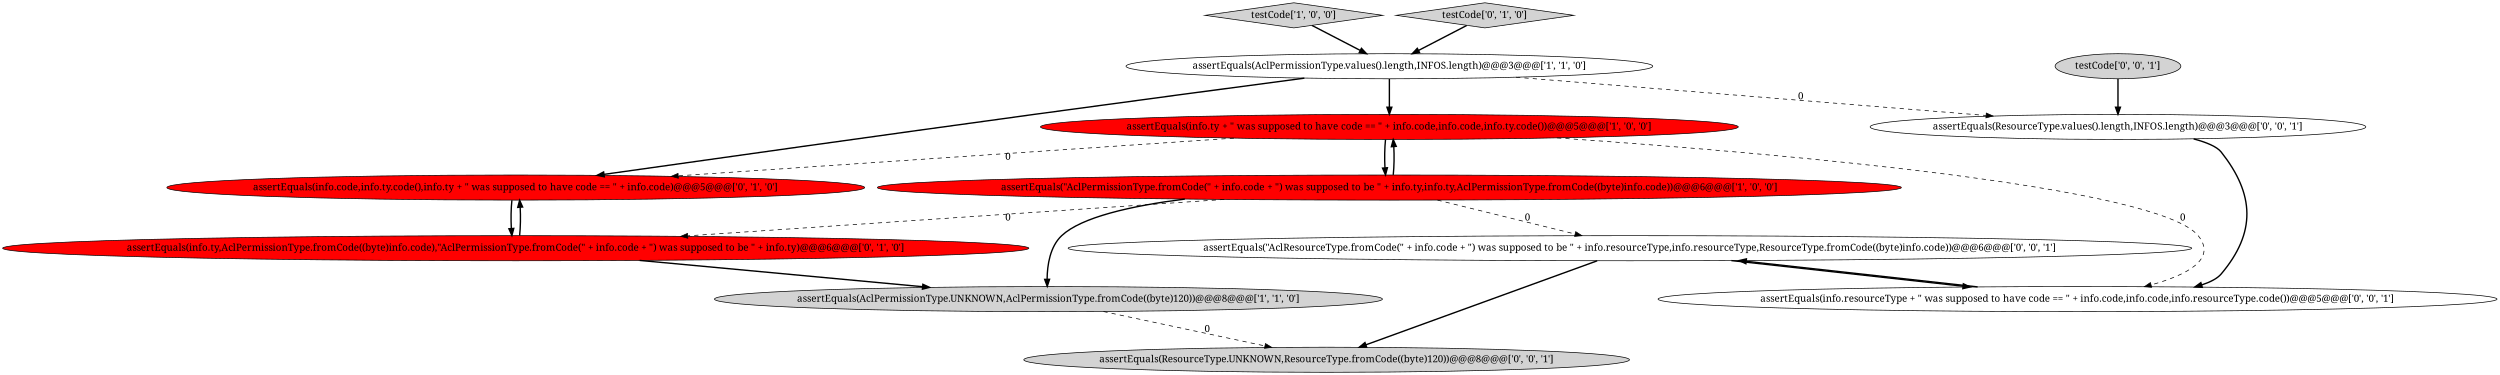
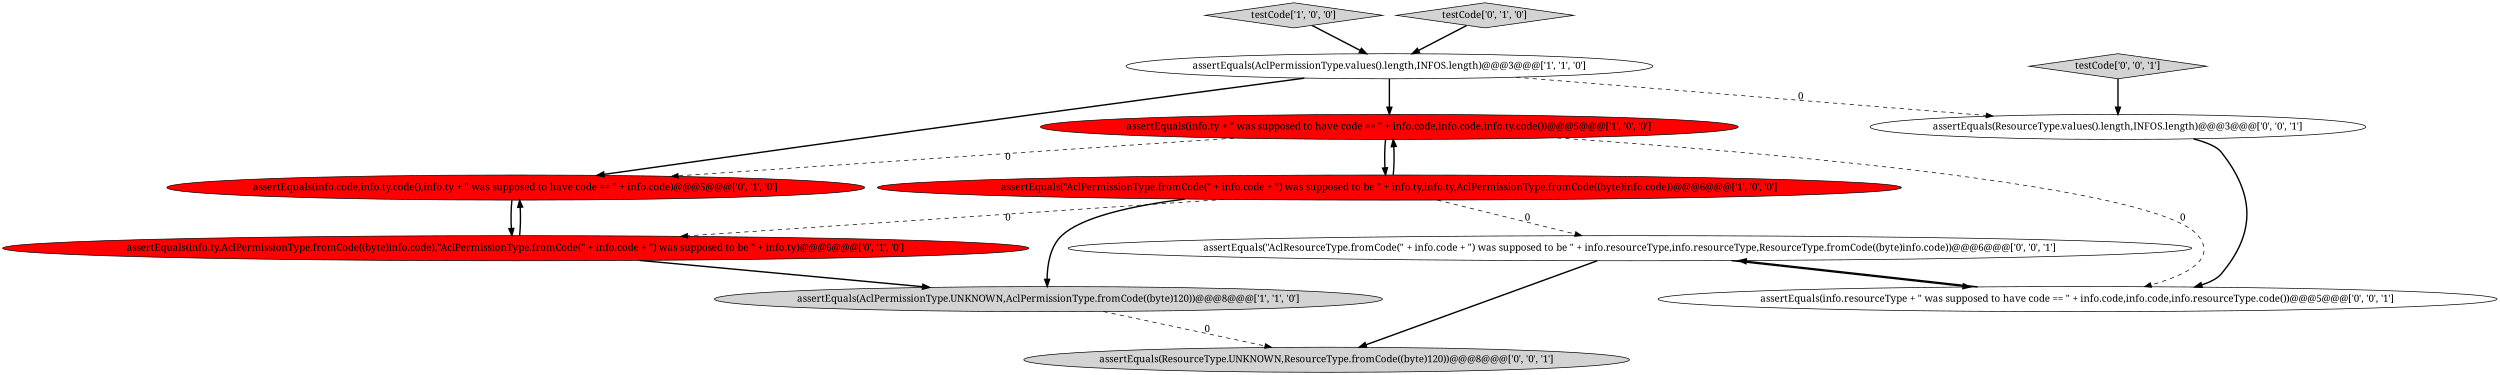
  digraph {
    fontname="Noto Serif"
    node [fillcolor=lightgray shape=ellipse style=filled fontname="Noto Serif"]
    edge [style=bold fontname="Noto Serif"]
    n1 [label="assertEquals(AclPermissionType.UNKNOWN,AclPermissionType.fromCode((byte)120))@@@8@@@['1', '1', '0']"]
    n2 [label="assertEquals(ResourceType.UNKNOWN,ResourceType.fromCode((byte)120))@@@8@@@['0', '0', '1']"]
    n3 [fillcolor=white label="assertEquals(AclPermissionType.values().length,INFOS.length)@@@3@@@['1', '1', '0']"]
    n4 [fillcolor=white label="assertEquals(ResourceType.values().length,INFOS.length)@@@3@@@['0', '0', '1']"]
    n5 [fillcolor=red label="assertEquals(info.ty + \" was supposed to have code == \" + info.code,info.code,info.ty.code())@@@5@@@['1', '0', '0']"]
    n6 [fillcolor=red label="assertEquals(info.code,info.ty.code(),info.ty + \" was supposed to have code == \" + info.code)@@@5@@@['0', '1', '0']"]
    n7 [fillcolor=white label="assertEquals(\"AclResourceType.fromCode(\" + info.code + \") was supposed to be \" + info.resourceType,info.resourceType,ResourceType.fromCode((byte)info.code))@@@6@@@['0', '0', '1']"]
    n8 [fillcolor=white label="assertEquals(info.resourceType + \" was supposed to have code == \" + info.code,info.code,info.resourceType.code())@@@5@@@['0', '0', '1']"]
    n9 [label="testCode['1', '0', '0']" shape=diamond]
    n10 [fillcolor=red label="assertEquals(info.ty,AclPermissionType.fromCode((byte)info.code),\"AclPermissionType.fromCode(\" + info.code + \") was supposed to be \" + info.ty)@@@6@@@['0', '1', '0']"]
    n11 [label="testCode['0', '1', '0']" shape=diamond]
    n12 [fillcolor=red label="assertEquals(\"AclPermissionType.fromCode(\" + info.code + \") was supposed to be \" + info.ty,info.ty,AclPermissionType.fromCode((byte)info.code))@@@6@@@['1', '0', '0']"]
-   n13 [label="testCode['0', '0', '1']"]
+   n13 [label="testCode['0', '0', '1']" shape=diamond]
    n1 -> n2 [label=0 style=dashed]
    n3 -> n4 [label=0 style=dashed]
    n3 -> n5
    n3 -> n6
    n4 -> n8
    n5 -> n6 [label=0 style=dashed]
    n5 -> n8 [label=0 style=dashed]
    n5 -> n12
    n6 -> n10
    n7 -> n2
    n7 -> n8
    n8 -> n7
    n9 -> n3
    n10 -> n1
    n10 -> n6
    n11 -> n3
    n12 -> n1
    n12 -> n5
    n12 -> n7 [label=0 style=dashed]
    n12 -> n10 [label=0 style=dashed]
    n13 -> n4
  }
